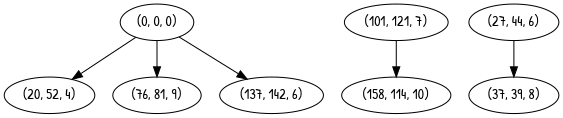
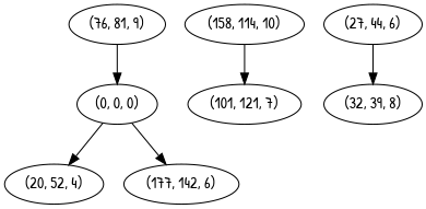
  digraph {
    fontname="Patrick Hand"
    node [fontname="Patrick Hand"]
    edge [fontname="Patrick Hand"]
    "(0, 0, 0)"
    "(20, 52, 4)"
    "(76, 81, 9)"
-   "(137, 142, 6)"
+   "(137, 142, 6)" [label="(177, 142, 6)"]
    n5 [label="(158, 114, 10)"]
    "(101, 121, 7)"
    "(27, 44, 6)"
-   "(32, 39, 8)" [label="(37, 39, 8)"]
+   "(32, 39, 8)"
    "(0, 0, 0)" -> "(20, 52, 4)"
-   "(0, 0, 0)" -> "(76, 81, 9)"
+   "(76, 81, 9)" -> "(0, 0, 0)"
    "(0, 0, 0)" -> "(137, 142, 6)"
-   "(101, 121, 7)" -> n5
+   n5 -> "(101, 121, 7)"
    "(27, 44, 6)" -> "(32, 39, 8)"
  }
